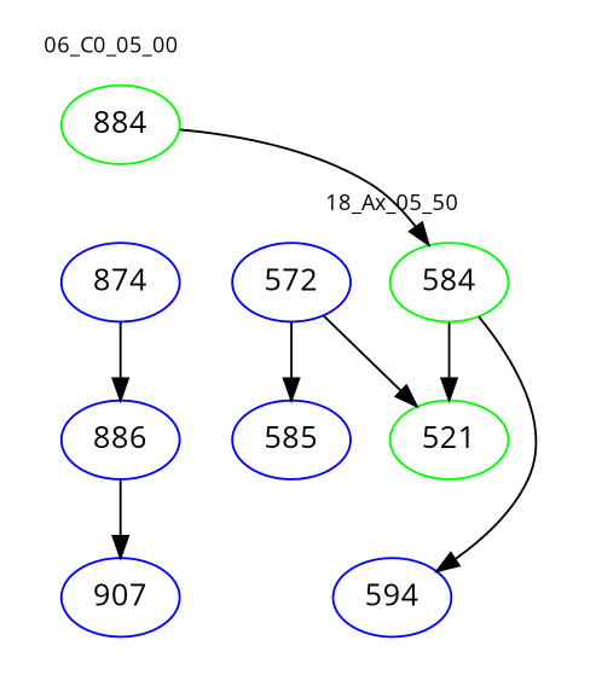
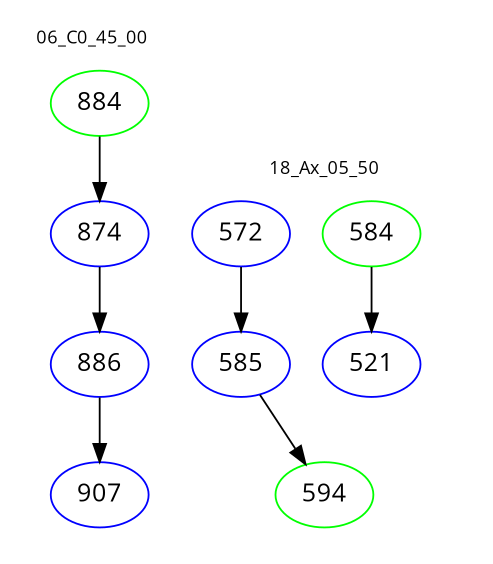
  digraph {
    fontname="Open Sans"
    node [color=blue fontname="Open Sans"]
    edge [color=black fontname="Open Sans"]
    n1 [color=green label=584]
    n2 [label=572]
-   n3 [color=green label=521]
+   n3 [label=521]
    n4 [label=585]
-   n5 [label=594]
+   n5 [color=green label=594]
    n6 [color=green label=884]
    n7 [label=874]
    n8 [label=886]
    n9 [label=907]
    subgraph cluster_1 {
      color=white
      fontsize=10
      label="18_Ax_05_50"
      n1
      n2
      n3
      n4
      n5
    }
    subgraph cluster_2 {
      color=white
      fontsize=10
-     label="06_C0_05_00"
+     label="06_C0_45_00"
      n6
      n7
      n8
      n9
    }
    n1 -> n3
-   n2 -> n3
    n2 -> n4
-   n1 -> n5
-   n6 -> n1
+   n4 -> n5
+   n6 -> n7
    n7 -> n8
    n8 -> n9
  }
